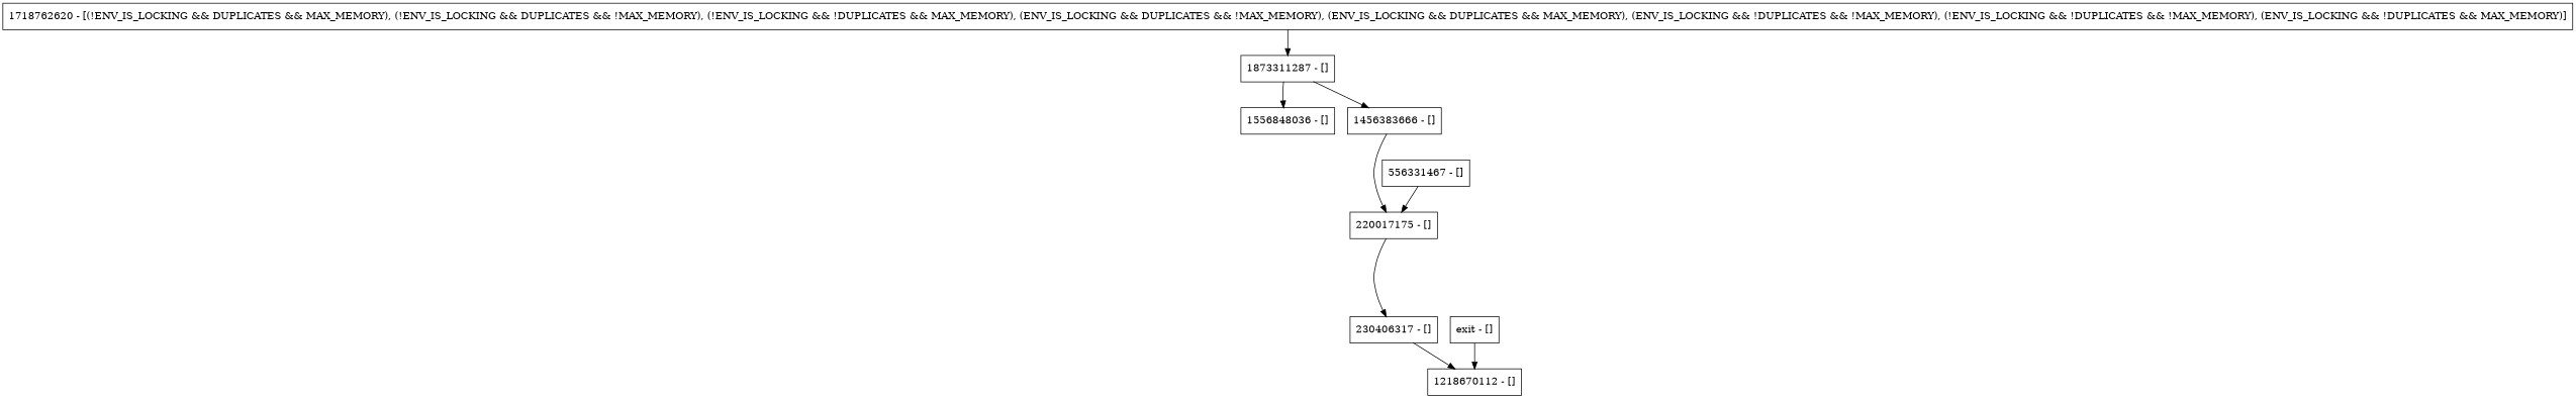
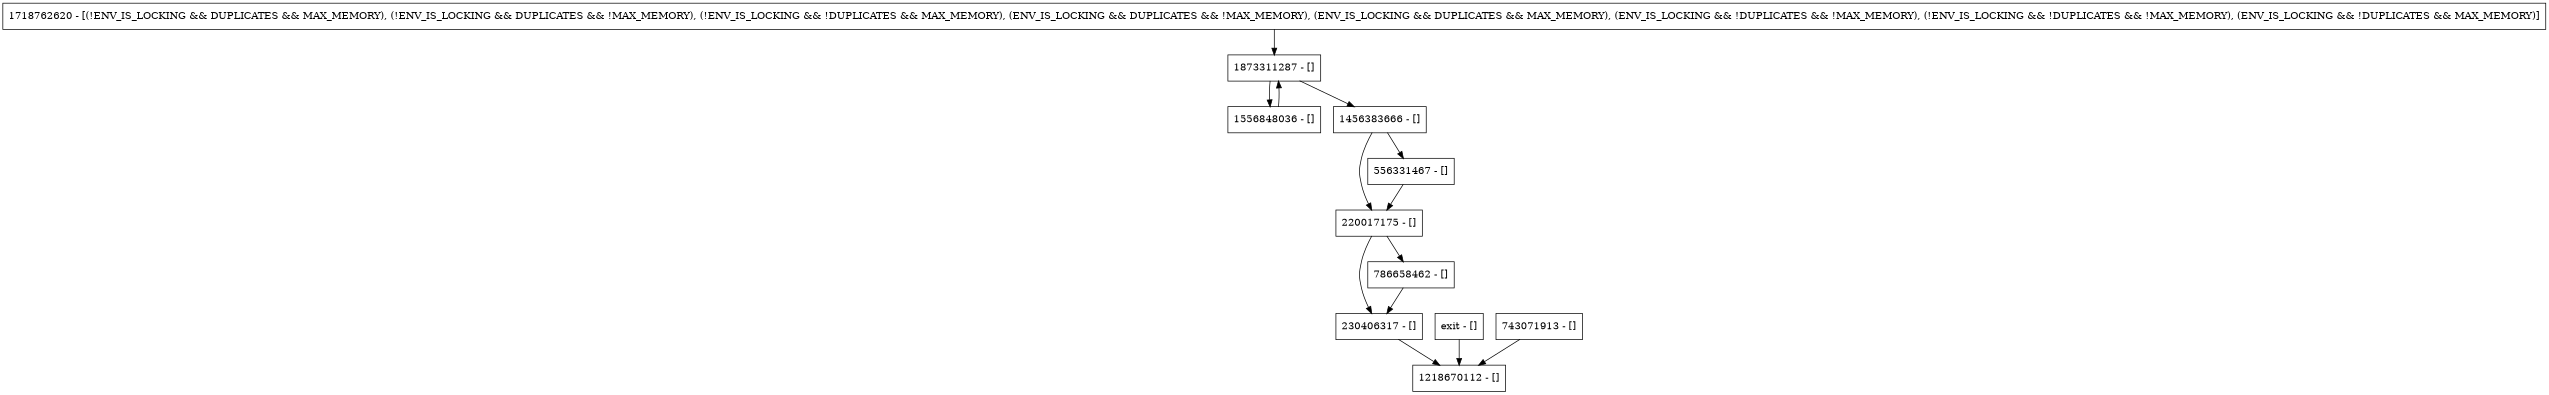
  digraph {
    node [shape=record]
    n1 [label="1718762620 - [(!ENV_IS_LOCKING && DUPLICATES && MAX_MEMORY), (!ENV_IS_LOCKING && DUPLICATES && !MAX_MEMORY), (!ENV_IS_LOCKING && !DUPLICATES && MAX_MEMORY), (ENV_IS_LOCKING && DUPLICATES && !MAX_MEMORY), (ENV_IS_LOCKING && DUPLICATES && MAX_MEMORY), (ENV_IS_LOCKING && !DUPLICATES && !MAX_MEMORY), (!ENV_IS_LOCKING && !DUPLICATES && !MAX_MEMORY), (ENV_IS_LOCKING && !DUPLICATES && MAX_MEMORY)]"]
    n2 [label="1873311287 - []"]
    n3 [label="1556848036 - []"]
    n4 [label="1456383666 - []"]
    n5 [label="1218670112 - []"]
    n6 [label="exit - []"]
    n7 [label="230406317 - []"]
+   n8 [label="743071913 - []"]
    n9 [label="220017175 - []"]
+   n10 [label="786658462 - []"]
    n11 [label="556331467 - []"]
    n1 -> n2
    n2 -> n3
    n2 -> n4
+   n3 -> n2
    n4 -> n9
+   n4 -> n11
    n6 -> n5
    n7 -> n5
+   n8 -> n5
    n9 -> n7
+   n9 -> n10
+   n10 -> n7
    n11 -> n9
  }
